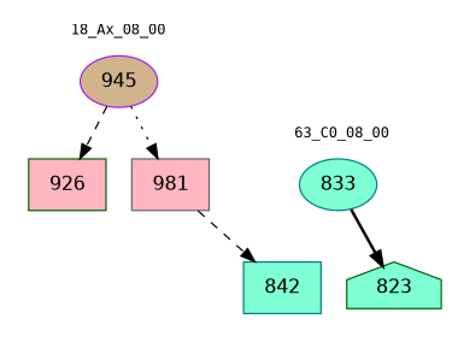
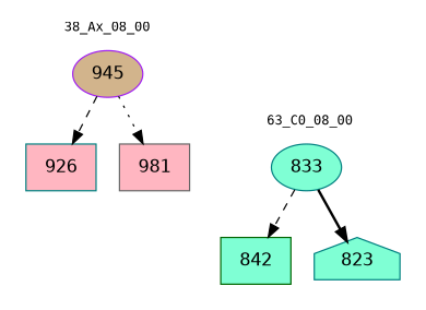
  digraph {
    fontname="DejaVu Sans Mono"
    node [color=teal fillcolor=aquamarine fontname="DejaVu Sans Mono" shape=box style=filled]
    edge [color=black fontname="DejaVu Sans Mono" style=dashed]
    n1 [color=purple fillcolor=tan label=945 shape=ellipse]
-   n2 [color=darkgreen fillcolor=lightpink label=926]
+   n2 [fillcolor=lightpink label=926]
    n3 [color=gray40 fillcolor=lightpink label=981]
    n4 [label=833 shape=ellipse]
-   n5 [color=darkgreen label=823 shape=house]
-   n6 [label=842]
+   n5 [label=823 shape=house]
+   n6 [color=darkgreen label=842]
    subgraph cluster_1 {
      color=white
      fontsize=10
-     label="18_Ax_08_00"
+     label="38_Ax_08_00"
      n1
      n2
      n3
    }
    subgraph cluster_2 {
      color=white
      fontsize=10
      label="63_C0_08_00"
      n4
      n5
      n6
    }
    n1 -> n2
    n1 -> n3 [style=dotted]
    n4 -> n5 [style=bold]
-   n3 -> n6
+   n4 -> n6
  }
